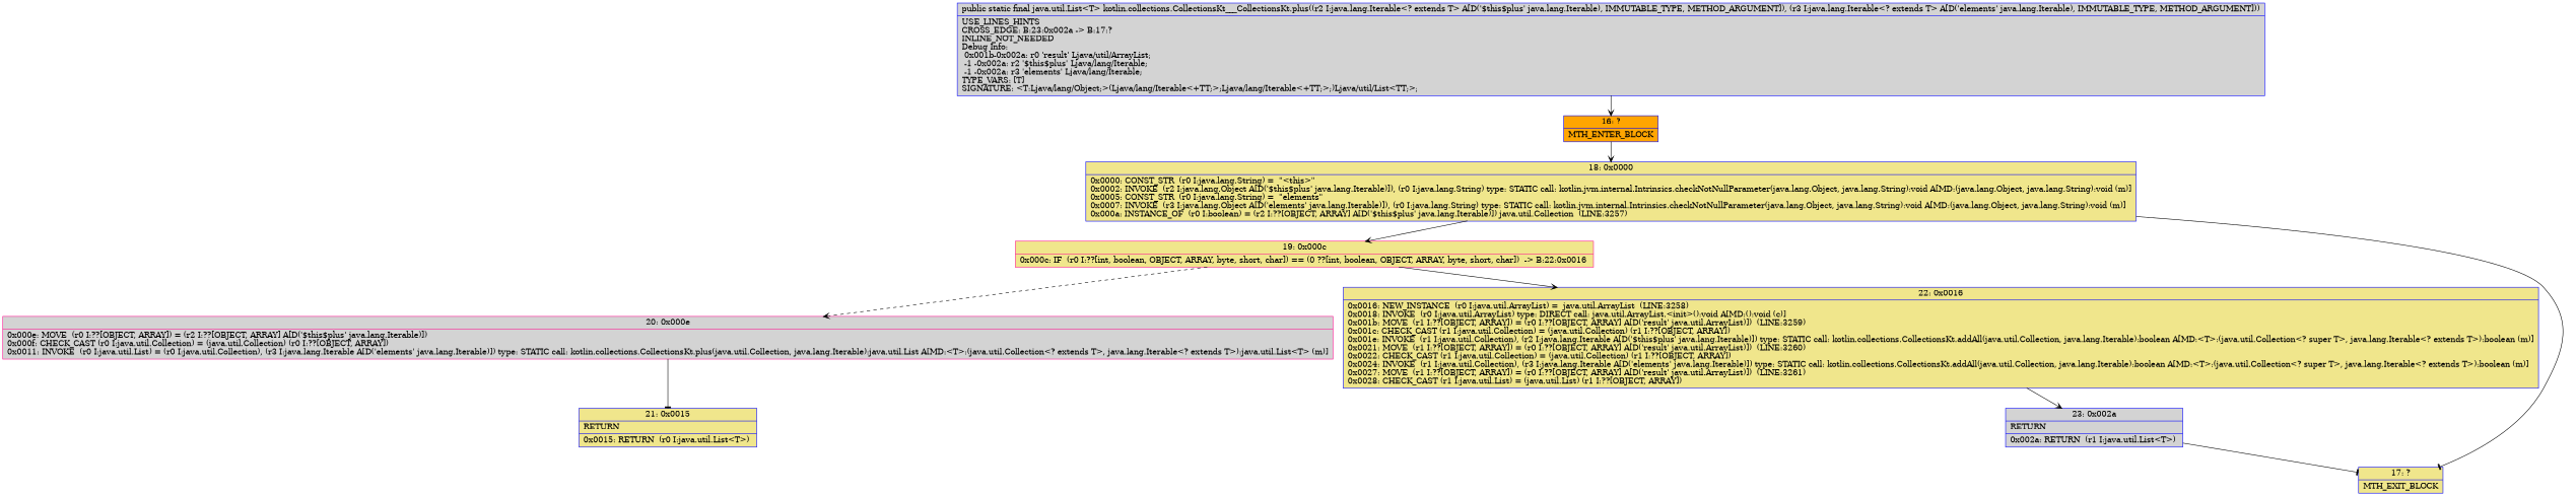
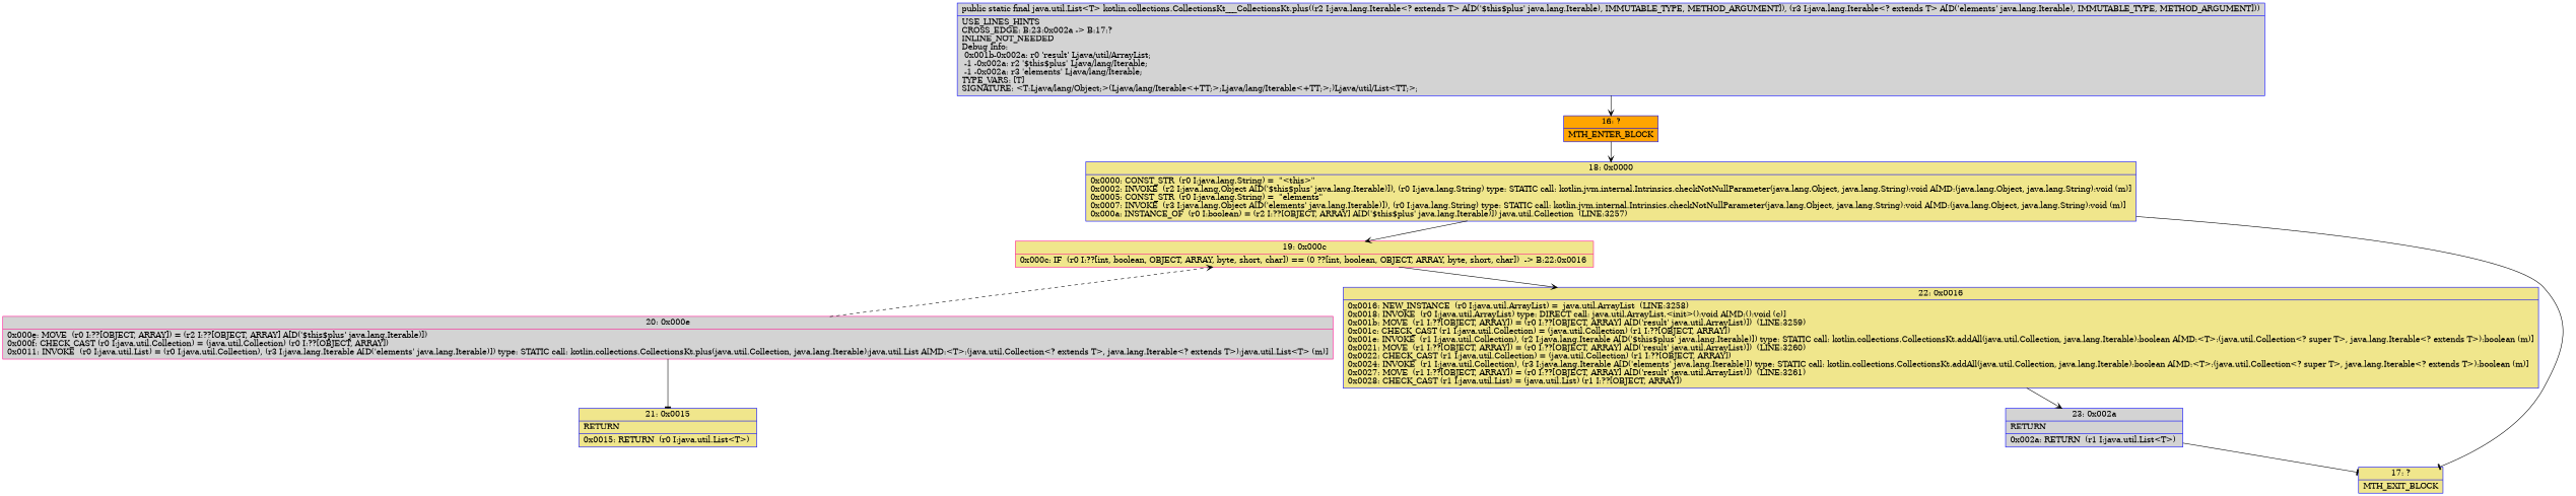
  digraph {
    node [color=blue fillcolor=khaki shape=record style=filled]
    edge [arrowhead=vee]
    n1 [fillcolor=orange label="{16\:\ ?|MTH_ENTER_BLOCK\l}"]
    n2 [label="{18\:\ 0x0000|0x0000: CONST_STR  (r0 I:java.lang.String) =  \"\<this\>\" \l0x0002: INVOKE  (r2 I:java.lang.Object A[D('$this$plus' java.lang.Iterable)]), (r0 I:java.lang.String) type: STATIC call: kotlin.jvm.internal.Intrinsics.checkNotNullParameter(java.lang.Object, java.lang.String):void A[MD:(java.lang.Object, java.lang.String):void (m)]\l0x0005: CONST_STR  (r0 I:java.lang.String) =  \"elements\" \l0x0007: INVOKE  (r3 I:java.lang.Object A[D('elements' java.lang.Iterable)]), (r0 I:java.lang.String) type: STATIC call: kotlin.jvm.internal.Intrinsics.checkNotNullParameter(java.lang.Object, java.lang.String):void A[MD:(java.lang.Object, java.lang.String):void (m)]\l0x000a: INSTANCE_OF  (r0 I:boolean) = (r2 I:??[OBJECT, ARRAY] A[D('$this$plus' java.lang.Iterable)]) java.util.Collection  (LINE:3257)\l}"]
    n3 [color=deeppink label="{19\:\ 0x000c|0x000c: IF  (r0 I:??[int, boolean, OBJECT, ARRAY, byte, short, char]) == (0 ??[int, boolean, OBJECT, ARRAY, byte, short, char])  \-\> B:22:0x0016 \l}"]
    n4 [label="{17\:\ ?|MTH_EXIT_BLOCK\l}"]
    n5 [color=deeppink fillcolor=lightgrey label="{20\:\ 0x000e|0x000e: MOVE  (r0 I:??[OBJECT, ARRAY]) = (r2 I:??[OBJECT, ARRAY] A[D('$this$plus' java.lang.Iterable)]) \l0x000f: CHECK_CAST (r0 I:java.util.Collection) = (java.util.Collection) (r0 I:??[OBJECT, ARRAY]) \l0x0011: INVOKE  (r0 I:java.util.List) = (r0 I:java.util.Collection), (r3 I:java.lang.Iterable A[D('elements' java.lang.Iterable)]) type: STATIC call: kotlin.collections.CollectionsKt.plus(java.util.Collection, java.lang.Iterable):java.util.List A[MD:\<T\>:(java.util.Collection\<? extends T\>, java.lang.Iterable\<? extends T\>):java.util.List\<T\> (m)]\l}"]
    n6 [label="{22\:\ 0x0016|0x0016: NEW_INSTANCE  (r0 I:java.util.ArrayList) =  java.util.ArrayList  (LINE:3258)\l0x0018: INVOKE  (r0 I:java.util.ArrayList) type: DIRECT call: java.util.ArrayList.\<init\>():void A[MD:():void (c)]\l0x001b: MOVE  (r1 I:??[OBJECT, ARRAY]) = (r0 I:??[OBJECT, ARRAY] A[D('result' java.util.ArrayList)])  (LINE:3259)\l0x001c: CHECK_CAST (r1 I:java.util.Collection) = (java.util.Collection) (r1 I:??[OBJECT, ARRAY]) \l0x001e: INVOKE  (r1 I:java.util.Collection), (r2 I:java.lang.Iterable A[D('$this$plus' java.lang.Iterable)]) type: STATIC call: kotlin.collections.CollectionsKt.addAll(java.util.Collection, java.lang.Iterable):boolean A[MD:\<T\>:(java.util.Collection\<? super T\>, java.lang.Iterable\<? extends T\>):boolean (m)]\l0x0021: MOVE  (r1 I:??[OBJECT, ARRAY]) = (r0 I:??[OBJECT, ARRAY] A[D('result' java.util.ArrayList)])  (LINE:3260)\l0x0022: CHECK_CAST (r1 I:java.util.Collection) = (java.util.Collection) (r1 I:??[OBJECT, ARRAY]) \l0x0024: INVOKE  (r1 I:java.util.Collection), (r3 I:java.lang.Iterable A[D('elements' java.lang.Iterable)]) type: STATIC call: kotlin.collections.CollectionsKt.addAll(java.util.Collection, java.lang.Iterable):boolean A[MD:\<T\>:(java.util.Collection\<? super T\>, java.lang.Iterable\<? extends T\>):boolean (m)]\l0x0027: MOVE  (r1 I:??[OBJECT, ARRAY]) = (r0 I:??[OBJECT, ARRAY] A[D('result' java.util.ArrayList)])  (LINE:3261)\l0x0028: CHECK_CAST (r1 I:java.util.List) = (java.util.List) (r1 I:??[OBJECT, ARRAY]) \l}"]
    n7 [label="{21\:\ 0x0015|RETURN\l|0x0015: RETURN  (r0 I:java.util.List\<T\>) \l}"]
    n8 [fillcolor=lightgrey label="{23\:\ 0x002a|RETURN\l|0x002a: RETURN  (r1 I:java.util.List\<T\>) \l}"]
    n9 [fillcolor=lightgrey label="{public static final java.util.List\<T\> kotlin.collections.CollectionsKt___CollectionsKt.plus((r2 I:java.lang.Iterable\<? extends T\> A[D('$this$plus' java.lang.Iterable), IMMUTABLE_TYPE, METHOD_ARGUMENT]), (r3 I:java.lang.Iterable\<? extends T\> A[D('elements' java.lang.Iterable), IMMUTABLE_TYPE, METHOD_ARGUMENT]))  | USE_LINES_HINTS\lCROSS_EDGE: B:23:0x002a \-\> B:17:?\lINLINE_NOT_NEEDED\lDebug Info:\l  0x001b\-0x002a: r0 'result' Ljava\/util\/ArrayList;\l  \-1 \-0x002a: r2 '$this$plus' Ljava\/lang\/Iterable;\l  \-1 \-0x002a: r3 'elements' Ljava\/lang\/Iterable;\lTYPE_VARS: [T]\lSIGNATURE: \<T:Ljava\/lang\/Object;\>(Ljava\/lang\/Iterable\<+TT;\>;Ljava\/lang\/Iterable\<+TT;\>;)Ljava\/util\/List\<TT;\>;\l}"]
    n1 -> n2
    n2 -> n3
    n2 -> n4 [arrowhead=tee]
-   n3 -> n5 [style=dashed]
+   n5 -> n3 [style=dashed]
    n3 -> n6
    n5 -> n7 [arrowhead=tee]
    n6 -> n8
    n8 -> n4 [arrowhead=tee]
    n9 -> n1
  }
